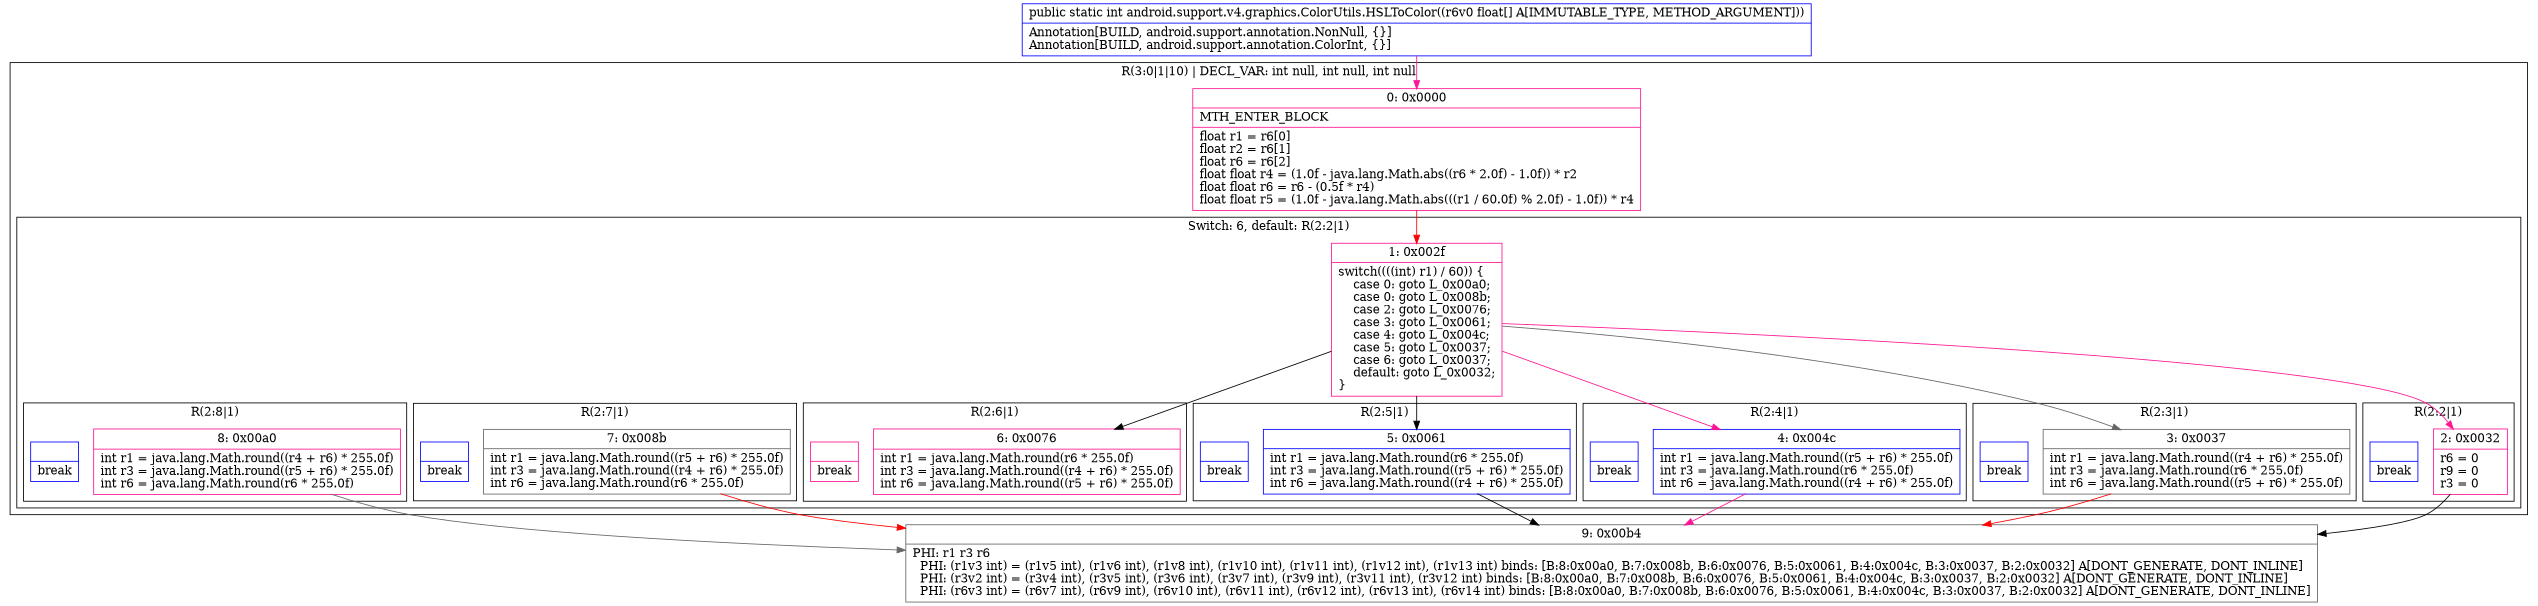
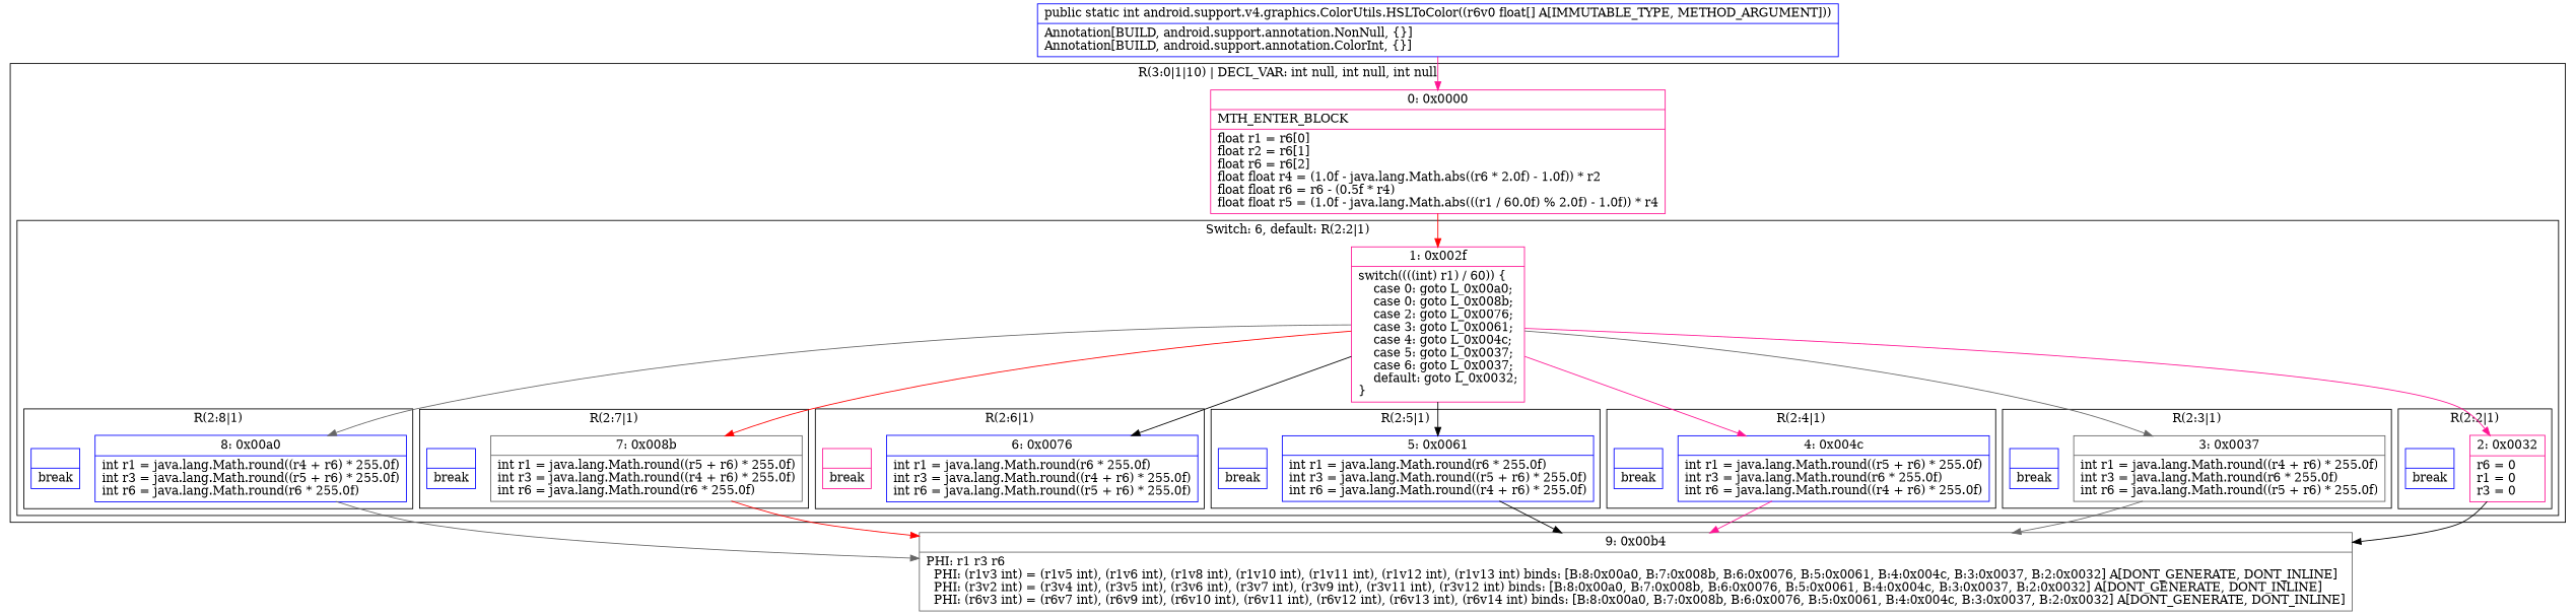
  digraph {
    node [color=blue shape=record]
    edge [color=gray40]
-   n1 [color=deeppink label="{8\:\ 0x00a0|int r1 = java.lang.Math.round((r4 + r6) * 255.0f)\lint r3 = java.lang.Math.round((r5 + r6) * 255.0f)\lint r6 = java.lang.Math.round(r6 * 255.0f)\l}"]
+   n1 [label="{8\:\ 0x00a0|int r1 = java.lang.Math.round((r4 + r6) * 255.0f)\lint r3 = java.lang.Math.round((r5 + r6) * 255.0f)\lint r6 = java.lang.Math.round(r6 * 255.0f)\l}"]
    n2 [label="{|break\l}"]
    n3 [color=gray40 label="{7\:\ 0x008b|int r1 = java.lang.Math.round((r5 + r6) * 255.0f)\lint r3 = java.lang.Math.round((r4 + r6) * 255.0f)\lint r6 = java.lang.Math.round(r6 * 255.0f)\l}"]
    n4 [label="{|break\l}"]
-   n5 [color=deeppink label="{6\:\ 0x0076|int r1 = java.lang.Math.round(r6 * 255.0f)\lint r3 = java.lang.Math.round((r4 + r6) * 255.0f)\lint r6 = java.lang.Math.round((r5 + r6) * 255.0f)\l}"]
+   n5 [label="{6\:\ 0x0076|int r1 = java.lang.Math.round(r6 * 255.0f)\lint r3 = java.lang.Math.round((r4 + r6) * 255.0f)\lint r6 = java.lang.Math.round((r5 + r6) * 255.0f)\l}"]
    n6 [color=deeppink label="{|break\l}"]
    n7 [label="{5\:\ 0x0061|int r1 = java.lang.Math.round(r6 * 255.0f)\lint r3 = java.lang.Math.round((r5 + r6) * 255.0f)\lint r6 = java.lang.Math.round((r4 + r6) * 255.0f)\l}"]
    n8 [label="{|break\l}"]
    n9 [label="{4\:\ 0x004c|int r1 = java.lang.Math.round((r5 + r6) * 255.0f)\lint r3 = java.lang.Math.round(r6 * 255.0f)\lint r6 = java.lang.Math.round((r4 + r6) * 255.0f)\l}"]
    n10 [label="{|break\l}"]
    n11 [color=gray40 label="{3\:\ 0x0037|int r1 = java.lang.Math.round((r4 + r6) * 255.0f)\lint r3 = java.lang.Math.round(r6 * 255.0f)\lint r6 = java.lang.Math.round((r5 + r6) * 255.0f)\l}"]
    n12 [label="{|break\l}"]
-   n13 [color=deeppink label="{2\:\ 0x0032|r6 = 0\lr9 = 0\lr3 = 0\l}"]
+   n13 [color=deeppink label="{2\:\ 0x0032|r6 = 0\lr1 = 0\lr3 = 0\l}"]
    n14 [label="{|break\l}"]
    n15 [color=deeppink label="{1\:\ 0x002f|switch((((int) r1) \/ 60)) \{\l    case 0: goto L_0x00a0;\l    case 0: goto L_0x008b;\l    case 2: goto L_0x0076;\l    case 3: goto L_0x0061;\l    case 4: goto L_0x004c;\l    case 5: goto L_0x0037;\l    case 6: goto L_0x0037;\l    default: goto L_0x0032;\l\}\l}"]
    n16 [color=deeppink label="{0\:\ 0x0000|MTH_ENTER_BLOCK\l|float r1 = r6[0]\lfloat r2 = r6[1]\lfloat r6 = r6[2]\lfloat float r4 = (1.0f \- java.lang.Math.abs((r6 * 2.0f) \- 1.0f)) * r2\lfloat float r6 = r6 \- (0.5f * r4)\lfloat float r5 = (1.0f \- java.lang.Math.abs(((r1 \/ 60.0f) % 2.0f) \- 1.0f)) * r4\l}"]
    n17 [color=gray40 label="{9\:\ 0x00b4|PHI: r1 r3 r6 \l  PHI: (r1v3 int) = (r1v5 int), (r1v6 int), (r1v8 int), (r1v10 int), (r1v11 int), (r1v12 int), (r1v13 int) binds: [B:8:0x00a0, B:7:0x008b, B:6:0x0076, B:5:0x0061, B:4:0x004c, B:3:0x0037, B:2:0x0032] A[DONT_GENERATE, DONT_INLINE]\l  PHI: (r3v2 int) = (r3v4 int), (r3v5 int), (r3v6 int), (r3v7 int), (r3v9 int), (r3v11 int), (r3v12 int) binds: [B:8:0x00a0, B:7:0x008b, B:6:0x0076, B:5:0x0061, B:4:0x004c, B:3:0x0037, B:2:0x0032] A[DONT_GENERATE, DONT_INLINE]\l  PHI: (r6v3 int) = (r6v7 int), (r6v9 int), (r6v10 int), (r6v11 int), (r6v12 int), (r6v13 int), (r6v14 int) binds: [B:8:0x00a0, B:7:0x008b, B:6:0x0076, B:5:0x0061, B:4:0x004c, B:3:0x0037, B:2:0x0032] A[DONT_GENERATE, DONT_INLINE]\l}"]
    n18 [label="{public static int android.support.v4.graphics.ColorUtils.HSLToColor((r6v0 float[] A[IMMUTABLE_TYPE, METHOD_ARGUMENT]))  | Annotation[BUILD, android.support.annotation.NonNull, \{\}]\lAnnotation[BUILD, android.support.annotation.ColorInt, \{\}]\l}"]
    subgraph cluster_1 {
      label="R(3:0|1|10) | DECL_VAR: int null, int null, int null\l"
      n16
      subgraph cluster_2 {
        label="Switch: 6, default: R(2:2|1)"
        n15
        subgraph cluster_3 {
          label="R(2:8|1)"
          n1
          n2
        }
        subgraph cluster_4 {
          label="R(2:7|1)"
          n3
          n4
        }
        subgraph cluster_5 {
          label="R(2:6|1)"
          n5
          n6
        }
        subgraph cluster_6 {
          label="R(2:5|1)"
          n7
          n8
        }
        subgraph cluster_7 {
          label="R(2:4|1)"
          n9
          n10
        }
        subgraph cluster_8 {
          label="R(2:3|1)"
          n11
          n12
        }
        subgraph cluster_9 {
          label="R(2:2|1)"
          n13
          n14
        }
      }
    }
    n1 -> n17
    n3 -> n17 [color=red]
    n7 -> n17 [color=black]
    n9 -> n17 [color=deeppink]
-   n11 -> n17 [color=red]
+   n11 -> n17
    n13 -> n17 [color=black]
+   n15 -> n1
+   n15 -> n3 [color=red]
    n15 -> n5 [color=black]
    n15 -> n7 [color=black]
    n15 -> n9 [color=deeppink]
    n15 -> n11
    n15 -> n13 [color=deeppink]
    n16 -> n15 [color=red]
    n18 -> n16 [color=deeppink]
  }
